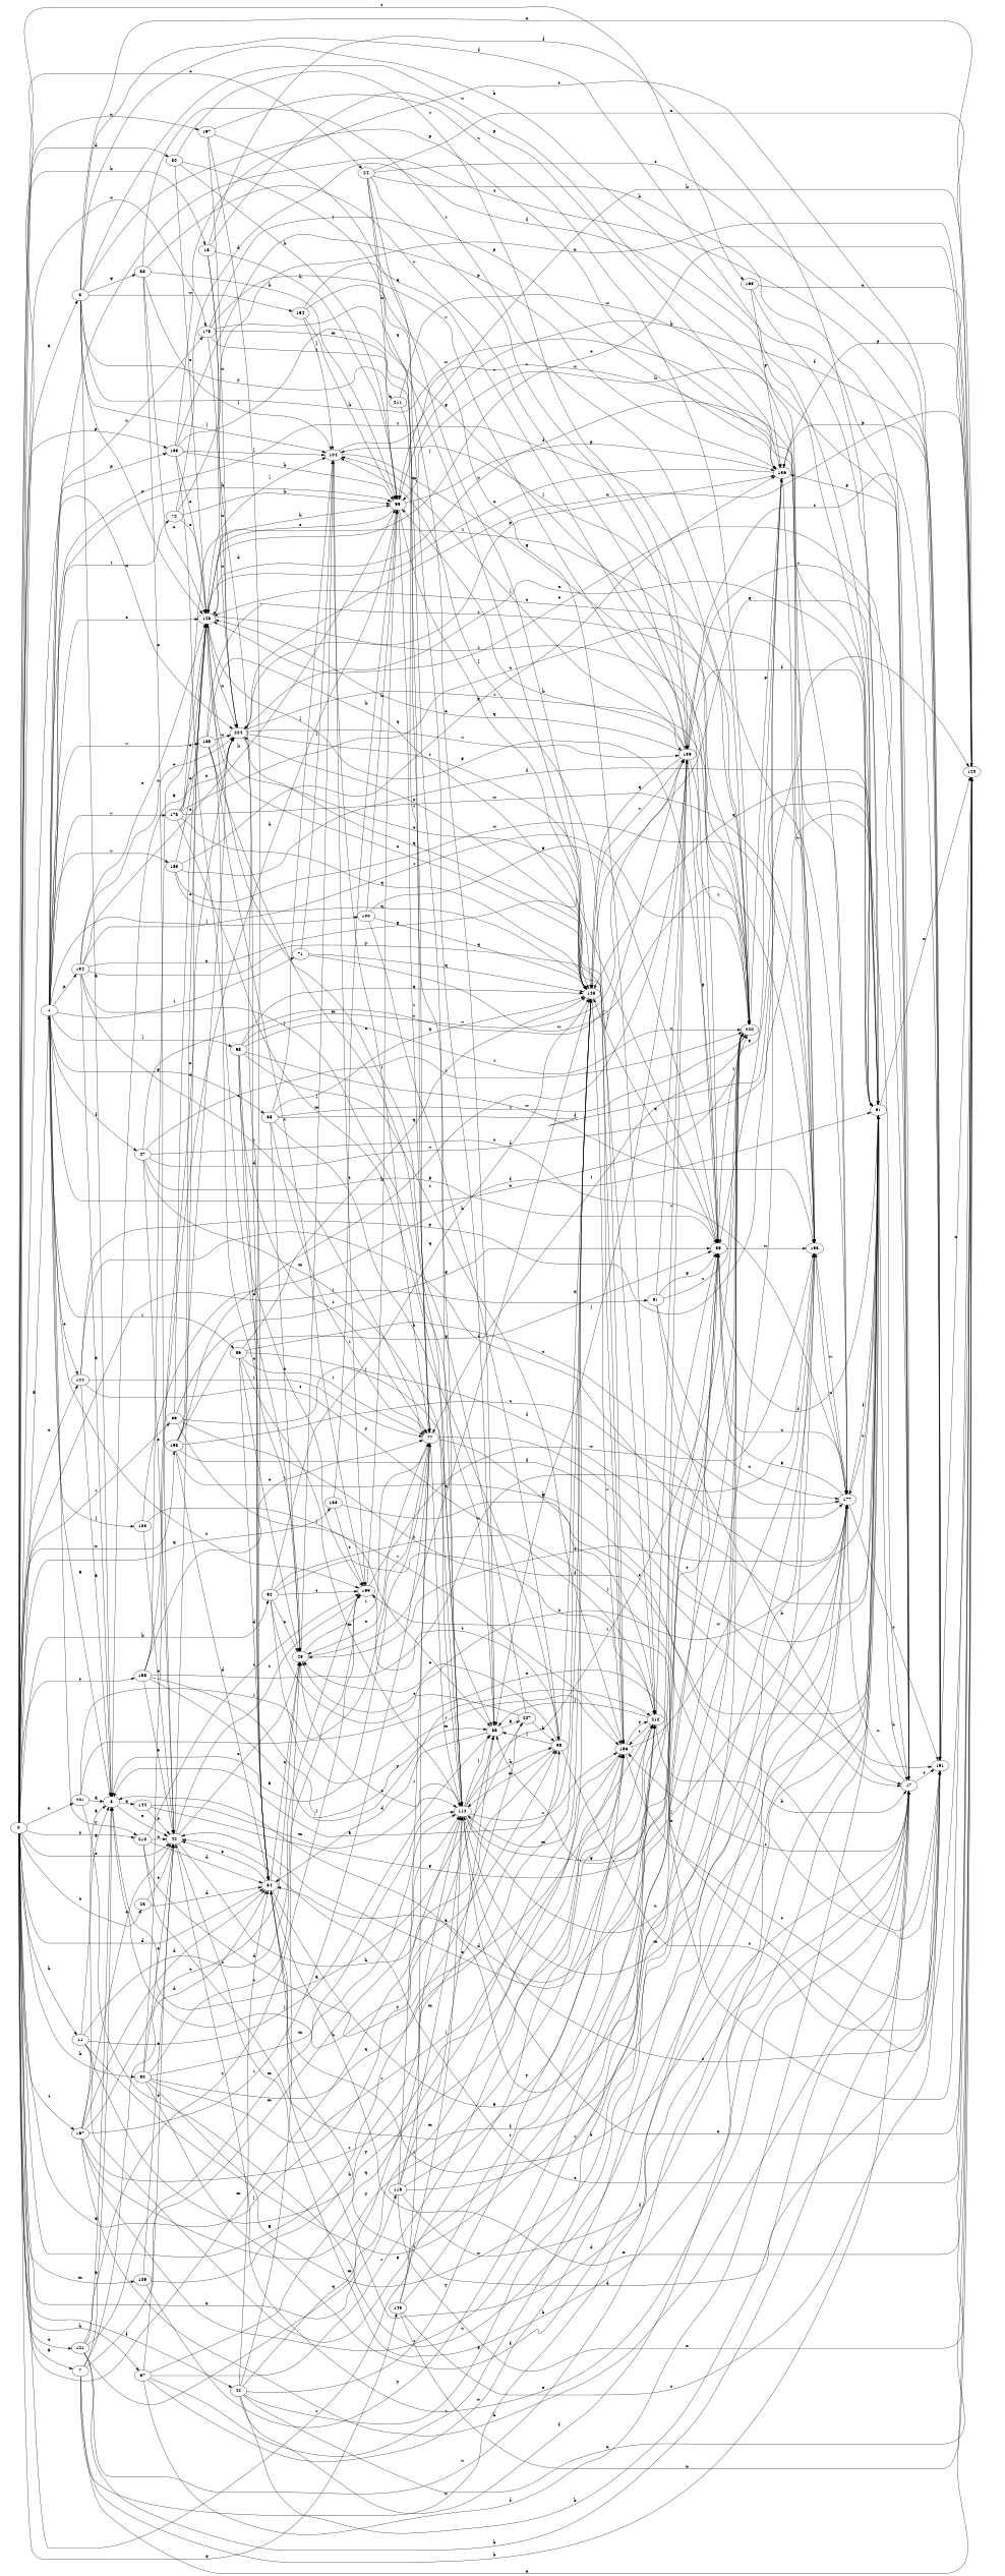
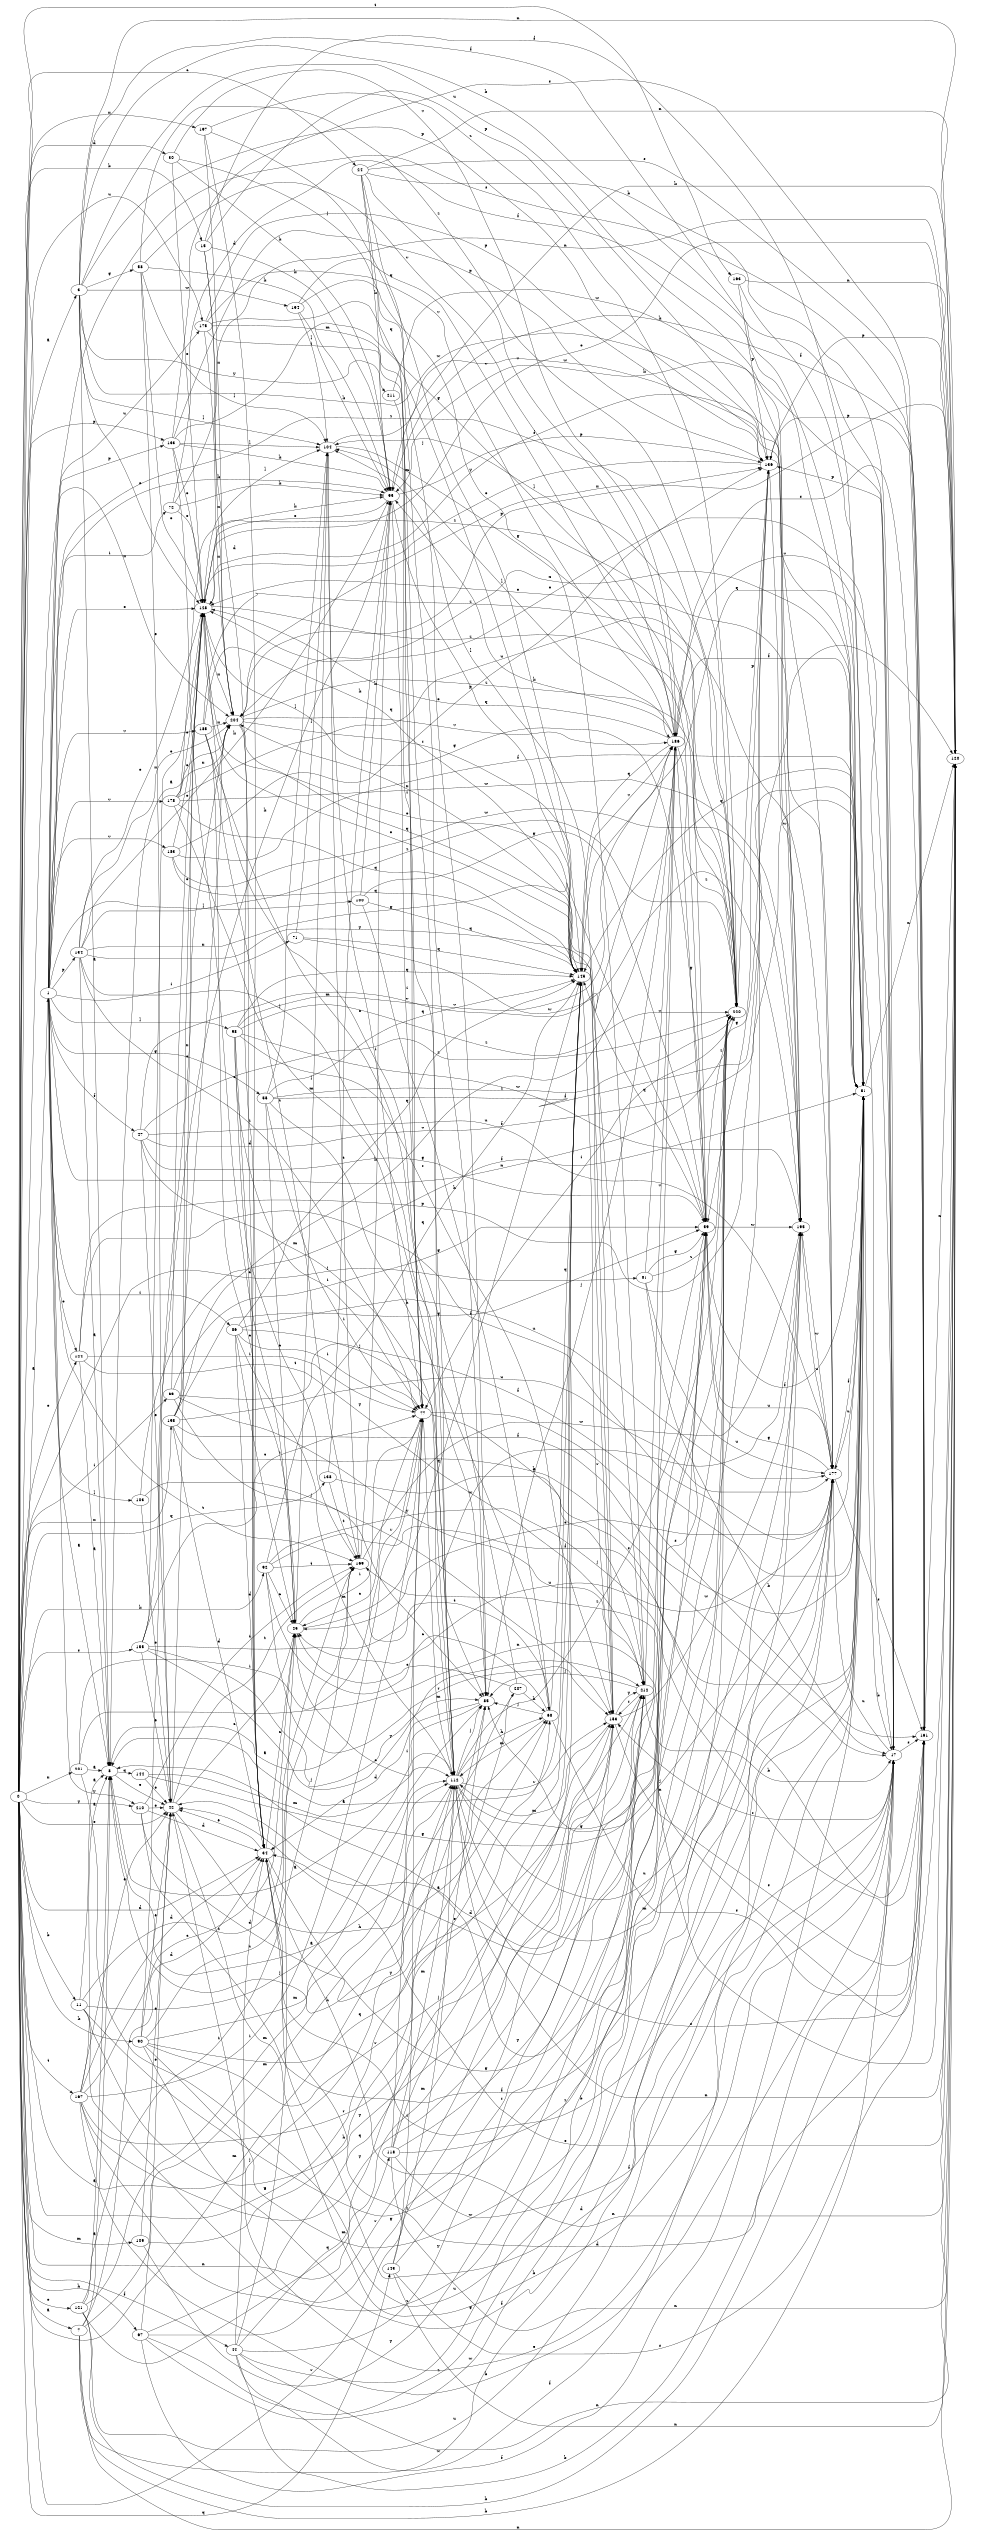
  strict digraph {
    rankdir=LR
    0
    1
    3
    7
    11
    15
-   23
    24
    30
    34
    42
    44
    67
    69
    81
    85
    90
    92
    109
    112
    118
    121
    124
    133
    138
    143
    153
    155
    163
    167
    175
    197
    198
    201
    204
    207
    210
    8
    47
    55
    71
    72
    n43 [label=86]
    95
    98
    100
    103
    120
    128
    134
    161
    169
    178
    183
    185
    220
    17
    51
    58
    104
    136
    177
    194
    195
    211
    59
    212
    186
    25
    68
    145
    77
    144
    0 -> 1 [label=a]
    0 -> 3 [label=a]
    0 -> 7 [label=a]
    0 -> 11 [label=b]
    0 -> 15 [label=b]
-   0 -> 23 [label=c]
    0 -> 24 [label=c]
    0 -> 30 [label=d]
    0 -> 34 [label=d]
    0 -> 42 [label=e]
    0 -> 44 [label=f]
    0 -> 67 [label=h]
    0 -> 69 [label=i]
    0 -> 81 [label=j]
    0 -> 85 [label=j]
    0 -> 90 [label=k]
    0 -> 92 [label=k]
    0 -> 109 [label=m]
    0 -> 112 [label=m]
    0 -> 118 [label=n]
    0 -> 121 [label=o]
    0 -> 124 [label=o]
    0 -> 133 [label=p]
    0 -> 138 [label=q]
    0 -> 143 [label=q]
    0 -> 153 [label=r]
    0 -> 155 [label=s]
    0 -> 163 [label=t]
    0 -> 167 [label=t]
    0 -> 175 [label=u]
    0 -> 197 [label=x]
    0 -> 198 [label=x]
    0 -> 201 [label=x]
    0 -> 204 [label=x]
    0 -> 207 [label=y]
    0 -> 210 [label=y]
    1 -> 124 [label=o]
    1 -> 133 [label=p]
    1 -> 175 [label=u]
    1 -> 210 [label=y]
    1 -> 8 [label=a]
    1 -> 47 [label=f]
    1 -> 55 [label=g]
    1 -> 71 [label=i]
    1 -> 72 [label=i]
    1 -> n43 [label=i]
    1 -> 95 [label=k]
    1 -> 98 [label=l]
    1 -> 100 [label=l]
    1 -> 103 [label=l]
    1 -> 120 [label=n]
    1 -> 128 [label=o]
    1 -> 134 [label=p]
    1 -> 161 [label=s]
    1 -> 169 [label=t]
    1 -> 178 [label=v]
    1 -> 183 [label=v]
    1 -> 185 [label=v]
    1 -> 220 [label=z]
    3 -> 8 [label=a]
    3 -> 120 [label=n]
    3 -> 128 [label=o]
    3 -> 17 [label=b]
    3 -> 51 [label=f]
    3 -> 58 [label=g]
    3 -> 104 [label=l]
    3 -> 136 [label=p]
    3 -> 177 [label=u]
    3 -> 194 [label=w]
    3 -> 195 [label=w]
    3 -> 211 [label=y]
    7 -> 34 [label=d]
    7 -> 112 [label=m]
    7 -> 8 [label=a]
    7 -> 120 [label=n]
    7 -> 17 [label=b]
    7 -> 195 [label=w]
    11 -> 85 [label=j]
    11 -> 8 [label=a]
    11 -> 169 [label=t]
    11 -> 220 [label=z]
    11 -> 59 [label=g]
    11 -> 212 [label=y]
    15 -> 34 [label=d]
    15 -> 204 [label=x]
    15 -> 95 [label=k]
    15 -> 51 [label=f]
    15 -> 136 [label=p]
-   23 -> 34 [label=d]
-   23 -> 42 [label=e]
    24 -> 85 [label=j]
    24 -> 112 [label=m]
    24 -> 95 [label=k]
    24 -> 120 [label=n]
    24 -> 161 [label=s]
    24 -> 17 [label=b]
    24 -> 186 [label=v]
    30 -> 85 [label=j]
    30 -> 95 [label=k]
    30 -> 128 [label=o]
    30 -> 186 [label=v]
    34 -> 42 [label=e]
    34 -> 120 [label=n]
    34 -> 17 [label=b]
    34 -> 59 [label=g]
    34 -> 25 [label=c]
    42 -> 128 [label=o]
    42 -> 169 [label=t]
    42 -> 17 [label=b]
    42 -> 25 [label=c]
    42 -> 68 [label=h]
    44 -> 34 [label=d]
    44 -> 112 [label=m]
    44 -> 120 [label=n]
    44 -> 17 [label=b]
    44 -> 51 [label=f]
    44 -> 59 [label=g]
    44 -> 212 [label=y]
    44 -> 25 [label=c]
    67 -> 42 [label=e]
    67 -> 153 [label=r]
    67 -> 220 [label=z]
    67 -> 51 [label=f]
    67 -> 195 [label=w]
    67 -> 145 [label=q]
    69 -> 153 [label=r]
    69 -> 128 [label=o]
    69 -> 51 [label=f]
    69 -> 59 [label=g]
    69 -> 212 [label=y]
    81 -> 220 [label=z]
    81 -> 17 [label=b]
    81 -> 177 [label=u]
    81 -> 59 [label=g]
    81 -> 186 [label=v]
    85 -> 34 [label=d]
-   85 -> 207 [label=a]
+   85 -> 8 [label=a]
    90 -> 42 [label=e]
    90 -> 112 [label=m]
    90 -> 153 [label=r]
    90 -> 204 [label=x]
    90 -> 169 [label=t]
    90 -> 51 [label=f]
    90 -> 195 [label=w]
    90 -> 145 [label=q]
    92 -> 153 [label=r]
    92 -> 161 [label=j]
    92 -> 169 [label=t]
    92 -> 51 [label=f]
    92 -> 177 [label=u]
    92 -> 25 [label=c]
    92 -> 145 [label=q]
    109 -> 42 [label=e]
    109 -> 212 [label=y]
    109 -> 68 [label=h]
    112 -> 85 [label=j]
    112 -> 153 [label=r]
    112 -> 120 [label=n]
    112 -> 161 [label=s]
    112 -> 220 [label=z]
    112 -> 177 [label=u]
    112 -> 59 [label=g]
    112 -> 25 [label=c]
    112 -> 68 [label=h]
    118 -> 85 [label=j]
    118 -> 112 [label=m]
    118 -> 120 [label=n]
    118 -> 220 [label=z]
    118 -> 51 [label=f]
    118 -> 212 [label=y]
    118 -> 77 [label=i]
    121 -> 112 [label=m]
    121 -> 8 [label=a]
    121 -> 169 [label=t]
    121 -> 17 [label=b]
    121 -> 177 [label=u]
    121 -> 145 [label=q]
    124 -> 8 [label=a]
    124 -> 51 [label=f]
    124 -> 136 [label=p]
    124 -> 212 [label=y]
    124 -> 77 [label=i]
    133 -> 95 [label=k]
    133 -> 128 [label=o]
    133 -> 161 [label=s]
    133 -> 104 [label=l]
    133 -> 136 [label=p]
    133 -> 59 [label=g]
    133 -> 25 [label=c]
    138 -> 95 [label=k]
    138 -> 161 [label=s]
    138 -> 169 [label=t]
    143 -> 112 [label=m]
    143 -> 153 [label=r]
    143 -> 120 [label=n]
    143 -> 161 [label=s]
    143 -> 77 [label=i]
    153 -> 112 [label=m]
    153 -> 128 [label=o]
    153 -> 161 [label=s]
    153 -> 104 [label=l]
    153 -> 195 [label=w]
    153 -> 212 [label=y]
    155 -> 42 [label=e]
    155 -> 85 [label=j]
    155 -> 95 [label=k]
    155 -> 128 [label=o]
    155 -> 195 [label=w]
    155 -> 212 [label=y]
    155 -> 77 [label=i]
    163 -> 120 [label=n]
    163 -> 51 [label=f]
    163 -> 136 [label=p]
    167 -> 34 [label=d]
    167 -> 42 [label=e]
    167 -> 153 [label=r]
    167 -> 8 [label=a]
    167 -> 220 [label=z]
    167 -> 17 [label=b]
    167 -> 212 [label=y]
    167 -> 25 [label=c]
    167 -> 77 [label=i]
    175 -> 112 [label=m]
    175 -> 204 [label=x]
    175 -> 136 [label=p]
    175 -> 186 [label=v]
    175 -> 145 [label=q]
    175 -> 77 [label=i]
    197 -> 34 [label=d]
    197 -> 204 [label=x]
    197 -> 220 [label=z]
    197 -> 145 [label=q]
    198 -> 34 [label=d]
    198 -> 204 [label=x]
    198 -> 128 [label=o]
    198 -> 17 [label=b]
    198 -> 51 [label=f]
    198 -> 177 [label=u]
    198 -> 59 [label=g]
    198 -> 186 [label=v]
    201 -> 8 [label=a]
    201 -> 120 [label=n]
    201 -> 177 [label=u]
    201 -> 77 [label=i]
    204 -> 34 [label=d]
    204 -> 153 [label=r]
    204 -> 8 [label=a]
    204 -> 220 [label=z]
    204 -> 136 [label=p]
    204 -> 186 [label=v]
    204 -> 145 [label=q]
    207 -> 8 [label=a]
    207 -> 128 [label=o]
    207 -> 25 [label=c]
    207 -> 68 [label=h]
    210 -> 34 [label=d]
    210 -> 42 [label=e]
    210 -> 169 [label=t]
    210 -> 51 [label=f]
    210 -> 212 [label=y]
    8 -> 42 [label=e]
    8 -> 68 [label=h]
    8 -> 144 [label=q]
    47 -> 42 [label=e]
    47 -> 112 [label=m]
    47 -> 220 [label=z]
    47 -> 51 [label=f]
    47 -> 177 [label=u]
    47 -> 59 [label=g]
    47 -> 186 [label=v]
    55 -> 220 [label=z]
    55 -> 51 [label=f]
    55 -> 104 [label=l]
    55 -> 25 [label=c]
    55 -> 68 [label=h]
    55 -> 145 [label=q]
    55 -> 77 [label=i]
    71 -> 104 [label=l]
    71 -> 195 [label=w]
    71 -> 145 [label=q]
    72 -> 95 [label=k]
    72 -> 120 [label=n]
    72 -> 128 [label=o]
    72 -> 51 [label=f]
    n43 -> 34 [label=d]
    n43 -> 85 [label=j]
    n43 -> 112 [label=m]
    n43 -> 177 [label=u]
    n43 -> 25 [label=c]
    n43 -> 145 [label=q]
    n43 -> 77 [label=i]
    95 -> 128 [label=o]
    95 -> 136 [label=p]
    95 -> 145 [label=q]
    95 -> 77 [label=i]
    98 -> 34 [label=d]
    98 -> 153 [label=r]
    98 -> 169 [label=t]
    98 -> 220 [label=z]
    98 -> 195 [label=w]
    98 -> 186 [label=v]
    98 -> 145 [label=q]
    98 -> 77 [label=i]
    100 -> 95 [label=k]
    100 -> 59 [label=g]
    100 -> 68 [label=h]
    100 -> 145 [label=q]
    103 -> 42 [label=e]
    103 -> 85 [label=j]
    103 -> 51 [label=f]
    120 -> 42 [label=e]
    120 -> 204 [label=x]
    120 -> 95 [label=k]
    120 -> 128 [label=o]
    120 -> 136 [label=p]
    128 -> 204 [label=x]
    128 -> 95 [label=k]
    128 -> 220 [label=z]
    128 -> 51 [label=f]
    128 -> 104 [label=l]
    128 -> 59 [label=g]
    134 -> 85 [label=j]
    134 -> 204 [label=x]
    134 -> 8 [label=a]
    134 -> 95 [label=k]
    134 -> 128 [label=o]
    134 -> 220 [label=z]
    134 -> 59 [label=g]
    134 -> 212 [label=y]
    134 -> 77 [label=i]
    161 -> 34 [label=d]
    161 -> 95 [label=k]
    161 -> 120 [label=n]
    161 -> 136 [label=p]
    169 -> 95 [label=k]
    169 -> 120 [label=n]
    169 -> 195 [label=w]
    178 -> 112 [label=m]
    178 -> 204 [label=x]
    178 -> 128 [label=o]
    178 -> 220 [label=z]
    178 -> 177 [label=u]
    178 -> 195 [label=w]
    178 -> 145 [label=q]
    183 -> 128 [label=o]
    183 -> 51 [label=f]
    183 -> 136 [label=p]
    183 -> 195 [label=w]
    183 -> 145 [label=q]
    185 -> 112 [label=m]
    185 -> 204 [label=x]
    185 -> 169 [label=t]
    185 -> 220 [label=z]
    185 -> 25 [label=c]
    185 -> 145 [label=q]
    220 -> 42 [label=e]
    220 -> 104 [label=l]
    220 -> 136 [label=p]
    220 -> 77 [label=i]
    17 -> 34 [label=d]
    17 -> 42 [label=e]
    17 -> 153 [label=r]
    17 -> 95 [label=k]
    17 -> 128 [label=o]
    17 -> 161 [label=s]
    17 -> 136 [label=p]
    17 -> 177 [label=u]
    17 -> 186 [label=v]
    17 -> 145 [label=q]
    51 -> 204 [label=x]
    51 -> 120 [label=n]
    51 -> 17 [label=b]
    51 -> 177 [label=u]
    51 -> 145 [label=q]
    58 -> 42 [label=e]
    58 -> 95 [label=k]
    58 -> 128 [label=o]
    58 -> 220 [label=z]
    58 -> 104 [label=l]
    58 -> 186 [label=v]
    104 -> 169 [label=t]
    104 -> 195 [label=w]
    104 -> 59 [label=g]
    104 -> 77 [label=i]
    136 -> 8 [label=a]
    136 -> 128 [label=o]
    136 -> 195 [label=w]
    136 -> 59 [label=g]
    177 -> 85 [label=j]
    177 -> 112 [label=m]
    177 -> 128 [label=o]
    177 -> 161 [label=s]
    177 -> 51 [label=f]
    177 -> 195 [label=w]
    177 -> 59 [label=g]
    177 -> 25 [label=c]
    194 -> 95 [label=k]
    194 -> 104 [label=l]
    194 -> 212 [label=y]
    194 -> 186 [label=v]
    195 -> 177 [label=u]
    211 -> 195 [label=w]
    211 -> 77 [label=i]
    59 -> 220 [label=z]
    59 -> 51 [label=f]
    59 -> 177 [label=u]
    59 -> 195 [label=w]
    59 -> 145 [label=q]
    212 -> 85 [label=j]
    212 -> 153 [label=r]
    212 -> 17 [label=b]
    212 -> 186 [label=v]
    186 -> 34 [label=d]
    186 -> 85 [label=j]
    186 -> 95 [label=k]
    186 -> 128 [label=o]
    186 -> 161 [label=s]
    186 -> 220 [label=z]
    186 -> 51 [label=f]
    186 -> 104 [label=l]
    186 -> 59 [label=g]
    186 -> 145 [label=q]
    25 -> 104 [label=l]
    25 -> 145 [label=q]
    25 -> 77 [label=i]
    68 -> 85 [label=j]
    68 -> 112 [label=m]
    68 -> 161 [label=s]
    68 -> 169 [label=t]
    68 -> 25 [label=c]
    68 -> 145 [label=q]
    145 -> 153 [label=r]
    145 -> 204 [label=x]
    145 -> 8 [label=a]
    145 -> 128 [label=o]
    145 -> 186 [label=v]
    77 -> 112 [label=m]
    77 -> 8 [label=a]
    77 -> 161 [label=s]
    77 -> 212 [label=y]
    77 -> 25 [label=c]
    144 -> 42 [label=e]
    144 -> 112 [label=m]
    144 -> 59 [label=g]
  }
